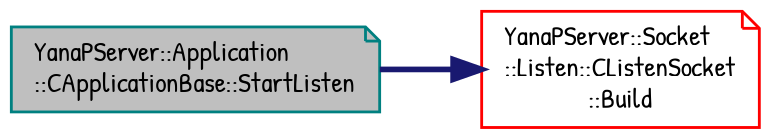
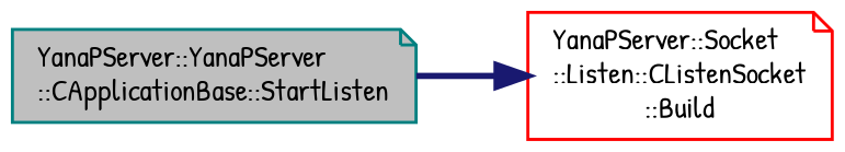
  digraph {
    rankdir=LR
    fontname="Patrick Hand"
    node [fontname="Patrick Hand" fontsize=10 shape=note style=filled]
-   n1 [color=teal fillcolor=grey75 fontcolor=black height=0.2 label="YanaPServer::Application\l::CApplicationBase::StartListen" width=0.4]
+   n1 [color=teal fillcolor=grey75 fontcolor=black height=0.2 label="YanaPServer::YanaPServer\l::CApplicationBase::StartListen" width=0.4]
    n2 [color=red fillcolor=white height=0.2 label="YanaPServer::Socket\l::Listen::CListenSocket\l::Build" width=0.4]
    n1 -> n2 [color=midnightblue fontname="Patrick Hand" fontsize=10 labelfontname=Helvetica labelfontsize=10 style=bold]
  }
